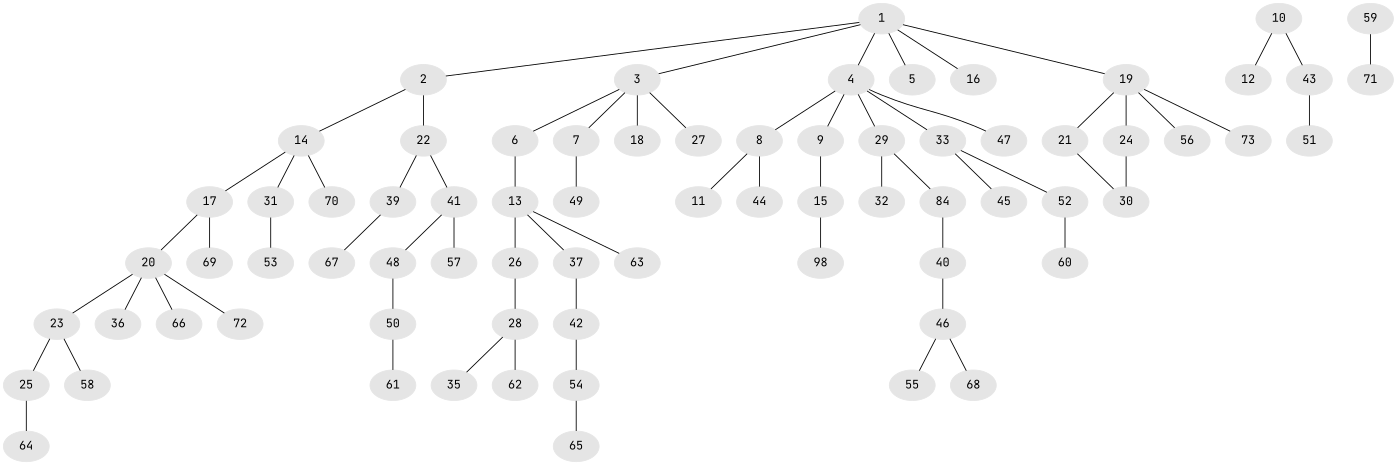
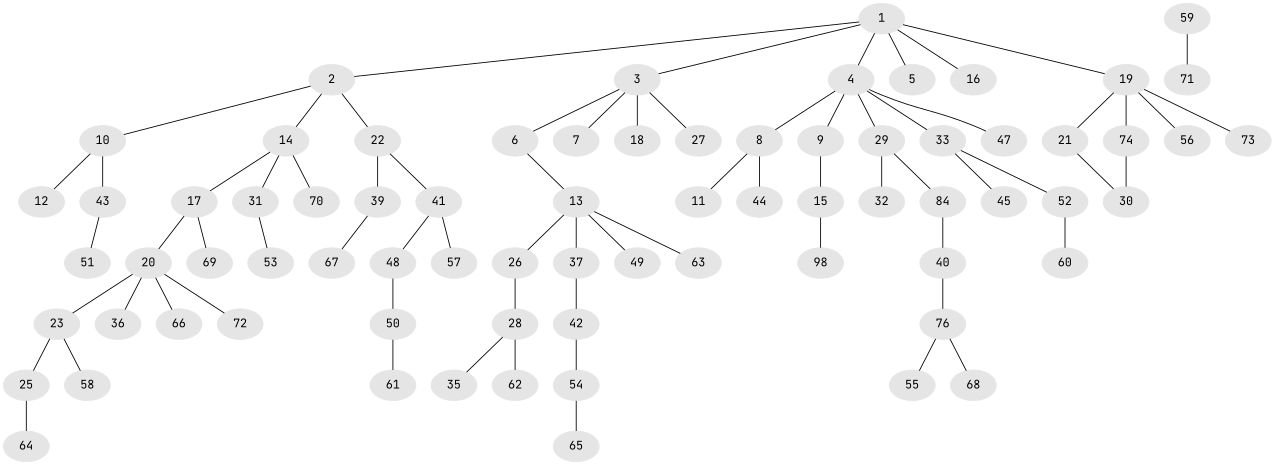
  graph {
    fontname="JetBrains Mono"
    node [color=gray90 fontname="JetBrains Mono" style=filled]
    edge [fontname="JetBrains Mono"]
    1
    2
    3
    4
    5
    16
    19
    10
    14
    22
    6
    7
    18
    27
    8
    9
    29
    33
    47
    21
-   24
+   24 [label=74]
    56
    73
    12
    43
    17
    31
    70
    39
    41
    13
    11
    44
    15
    32
    n36 [label=84]
    45
    52
    26
    37
    49
    63
    n43 [label=98]
    51
    28
    42
    20
    69
    53
    23
    36
    66
    72
    30
    25
    58
    59
    71
    67
    48
    57
    64
    35
    62
    40
    60
-   46
+   46 [label=76]
    54
    55
    68
    50
    65
    61
    1 -- 2
    1 -- 3
    1 -- 4
    1 -- 5
    1 -- 16
    1 -- 19
+   2 -- 10
    2 -- 14
    2 -- 22
    3 -- 6
    3 -- 7
    3 -- 18
    3 -- 27
    4 -- 8
    4 -- 9
    4 -- 29
    4 -- 33
    4 -- 47
    19 -- 21
    19 -- 24
    19 -- 56
    19 -- 73
    10 -- 12
    10 -- 43
    14 -- 17
    14 -- 31
    14 -- 70
    22 -- 39
    22 -- 41
    6 -- 13
    8 -- 11
    8 -- 44
    9 -- 15
    29 -- 32
    29 -- n36
    33 -- 45
    33 -- 52
    21 -- 30
    24 -- 30
    43 -- 51
    17 -- 20
    17 -- 69
    31 -- 53
    39 -- 67
    41 -- 48
    41 -- 57
    13 -- 26
    13 -- 37
-   7 -- 49
+   13 -- 49
    13 -- 63
    15 -- n43
    n36 -- 40
    52 -- 60
    26 -- 28
    37 -- 42
    28 -- 35
    28 -- 62
    42 -- 54
    20 -- 23
    20 -- 36
    20 -- 66
    20 -- 72
    23 -- 25
    23 -- 58
    25 -- 64
    59 -- 71
    48 -- 50
    40 -- 46
    46 -- 55
    46 -- 68
    54 -- 65
    50 -- 61
  }
